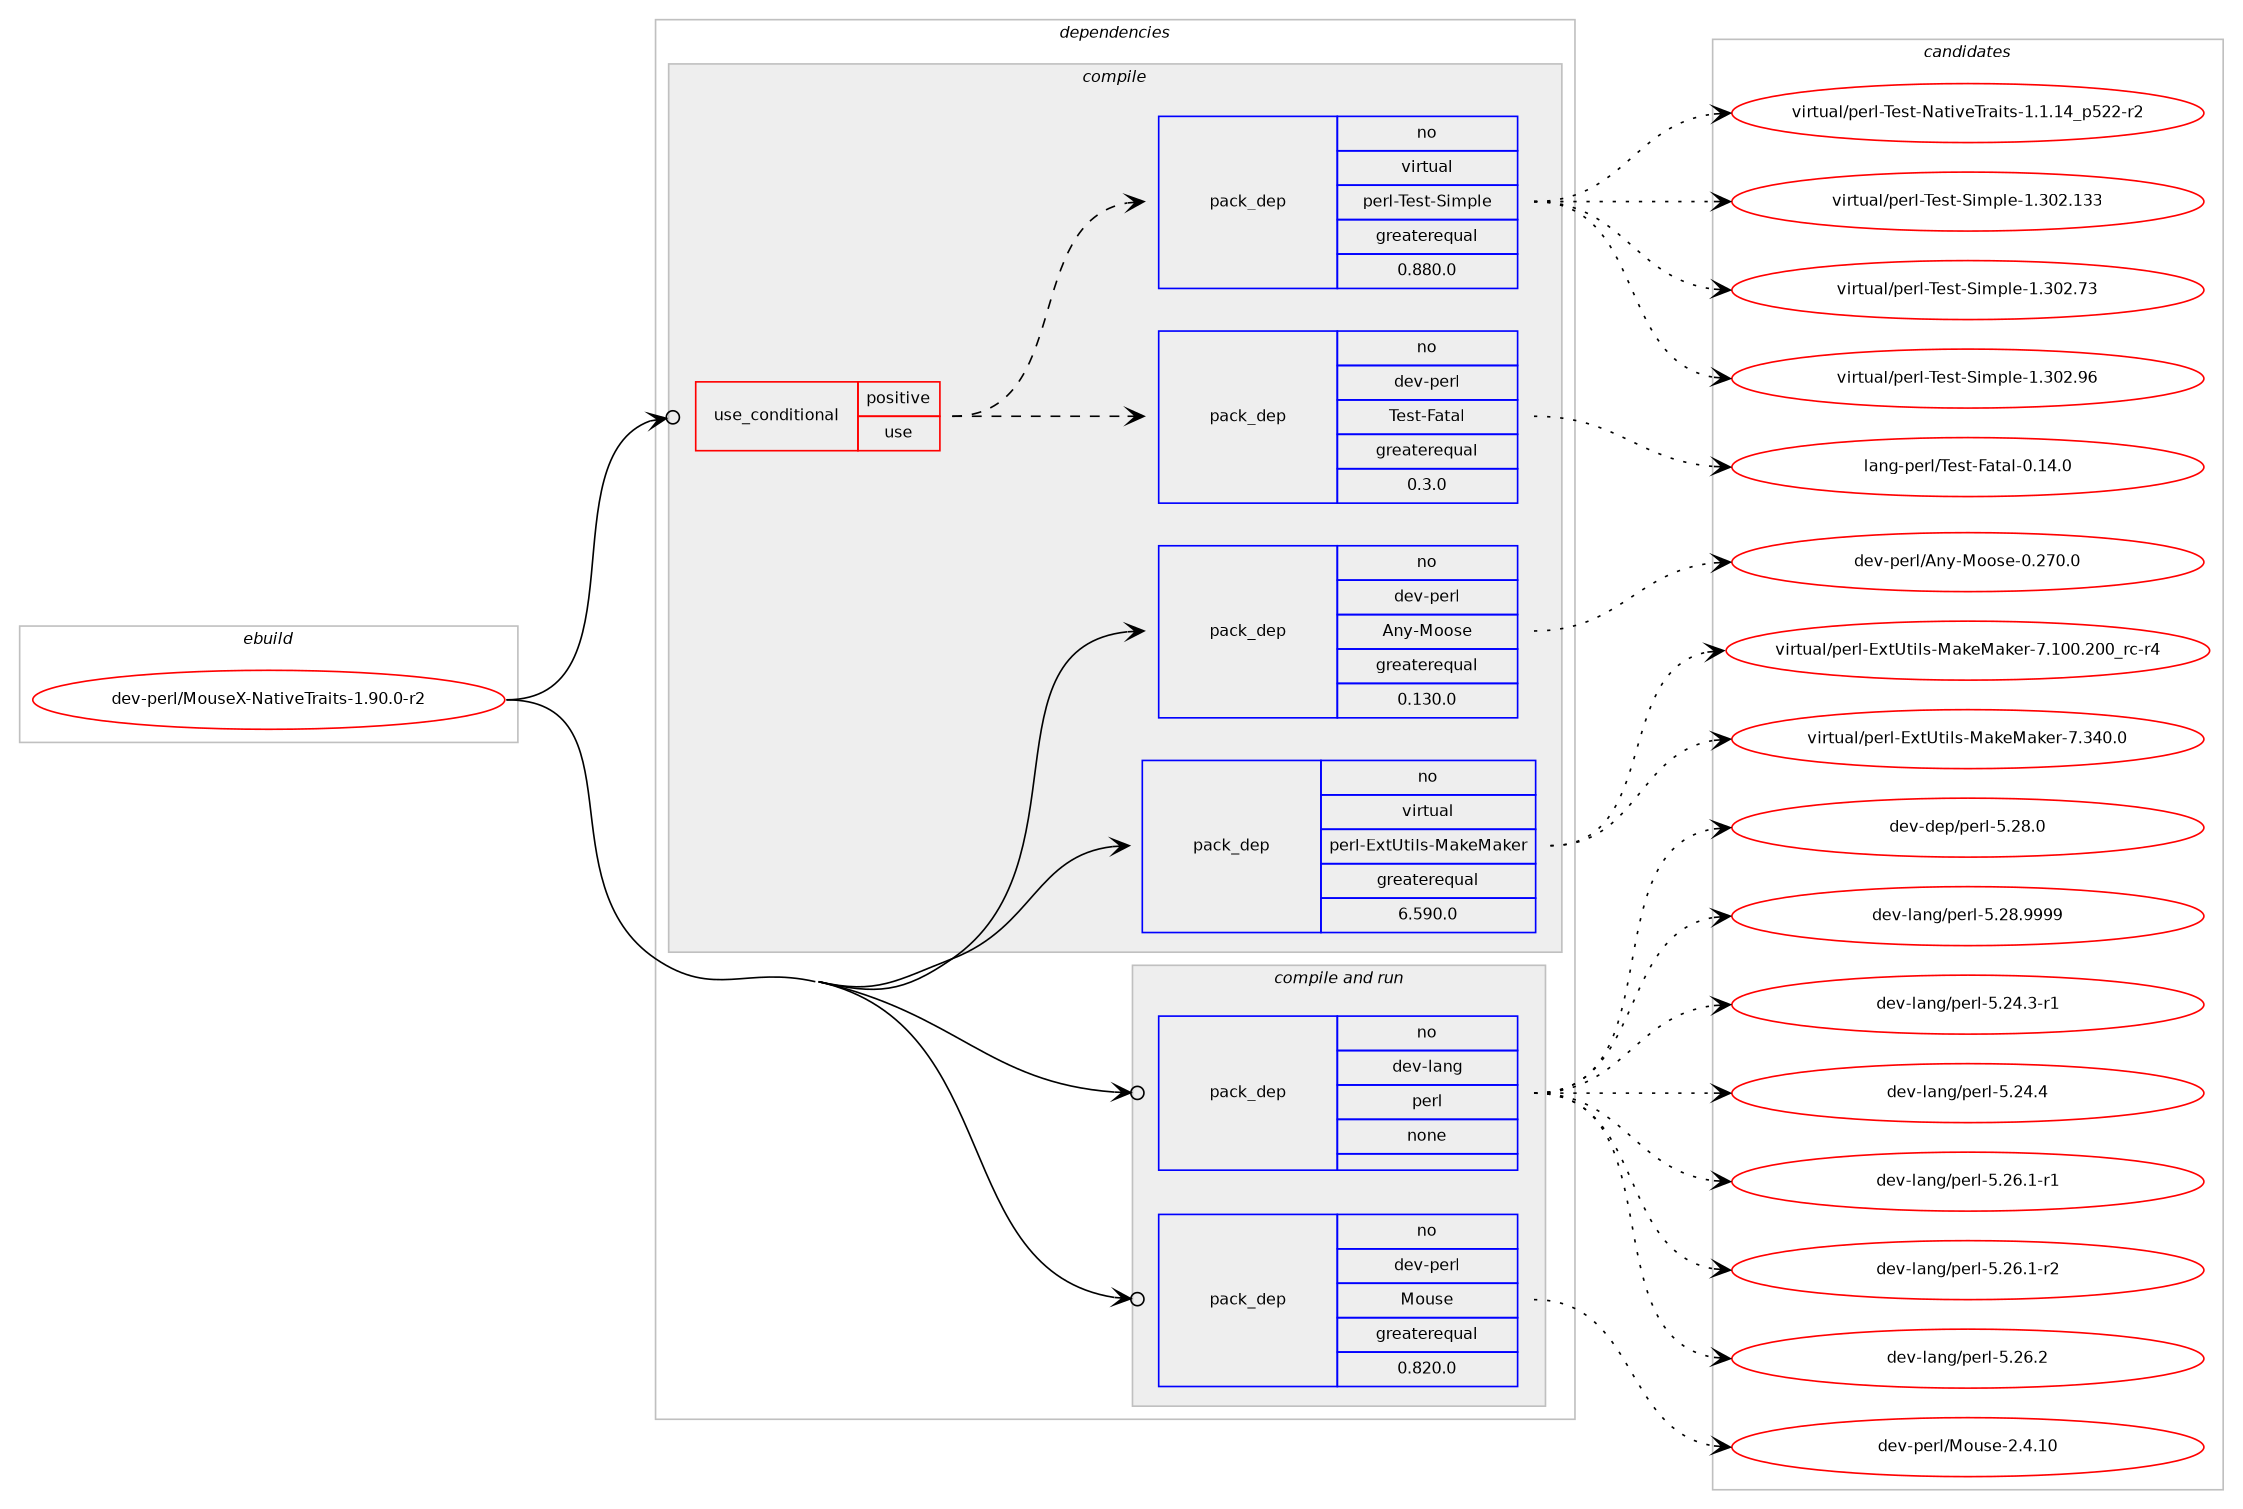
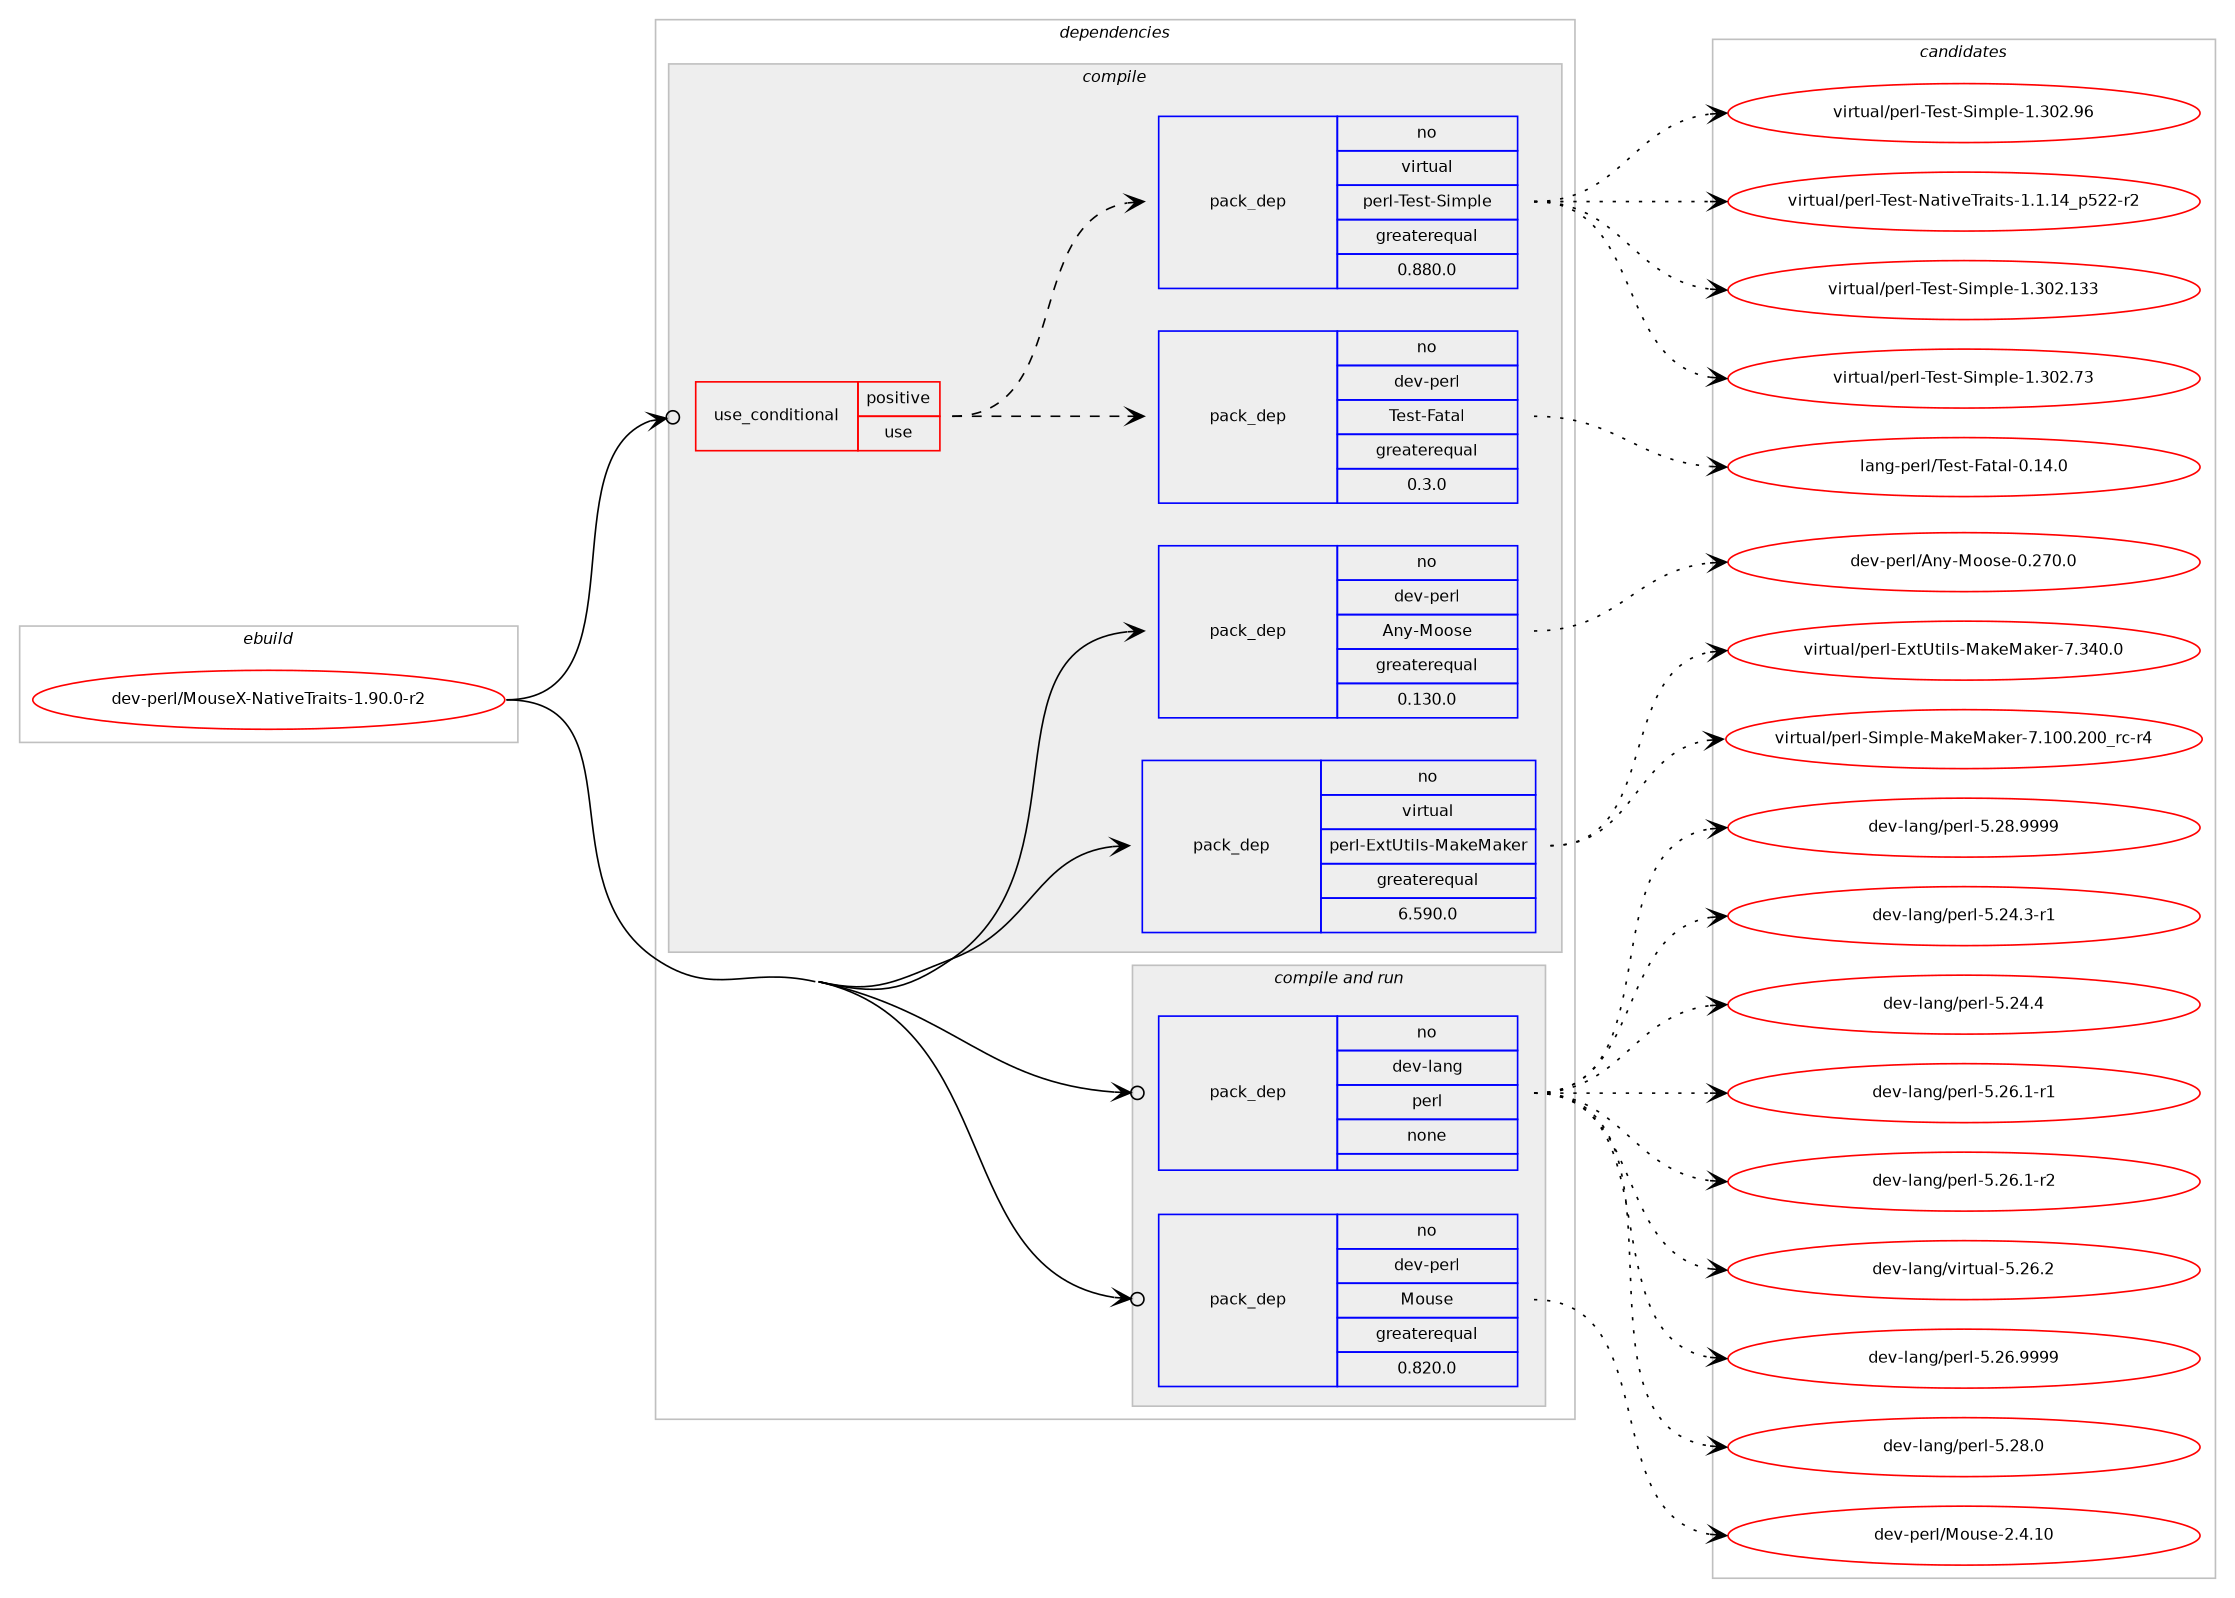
  digraph {
    compound=true
    concentrate=true
    fontname="DejaVu Sans"
    fontsize=10
    newrank=true
    rankdir=LR
    ranksep=1.5
    node [color=red fontname="DejaVu Sans" fontsize=10]
    edge [arrowhead=vee fontname="DejaVu Sans" headport=w style=dotted tailport=e weight=100]
    n1 [label="dev-perl/MouseX-NativeTraits-1.90.0-r2" width=4]
    n2 [color=blue label=<<TABLE BORDER="0" CELLBORDER="1" CELLSPACING="0" CELLPADDING="4" WIDTH="220"><TR><TD ROWSPAN="6" CELLPADDING="30">pack_dep</TD></TR><TR><TD WIDTH="110">no</TD></TR><TR><TD>dev-perl</TD></TR><TR><TD>Test-Fatal</TD></TR><TR><TD>greaterequal</TD></TR><TR><TD>0.3.0</TD></TR></TABLE>> shape=none]
    n3 [color=blue label=<<TABLE BORDER="0" CELLBORDER="1" CELLSPACING="0" CELLPADDING="4" WIDTH="220"><TR><TD ROWSPAN="6" CELLPADDING="30">pack_dep</TD></TR><TR><TD WIDTH="110">no</TD></TR><TR><TD>virtual</TD></TR><TR><TD>perl-Test-Simple</TD></TR><TR><TD>greaterequal</TD></TR><TR><TD>0.880.0</TD></TR></TABLE>> shape=none]
    n4 [label=<<TABLE BORDER="0" CELLBORDER="1" CELLSPACING="0" CELLPADDING="4"><TR><TD ROWSPAN="3" CELLPADDING="10">use_conditional</TD></TR><TR><TD>positive</TD></TR><TR><TD>use</TD></TR></TABLE>> shape=none]
    n5 [color=blue label=<<TABLE BORDER="0" CELLBORDER="1" CELLSPACING="0" CELLPADDING="4" WIDTH="220"><TR><TD ROWSPAN="6" CELLPADDING="30">pack_dep</TD></TR><TR><TD WIDTH="110">no</TD></TR><TR><TD>dev-perl</TD></TR><TR><TD>Any-Moose</TD></TR><TR><TD>greaterequal</TD></TR><TR><TD>0.130.0</TD></TR></TABLE>> shape=none]
    n6 [color=blue label=<<TABLE BORDER="0" CELLBORDER="1" CELLSPACING="0" CELLPADDING="4" WIDTH="220"><TR><TD ROWSPAN="6" CELLPADDING="30">pack_dep</TD></TR><TR><TD WIDTH="110">no</TD></TR><TR><TD>virtual</TD></TR><TR><TD>perl-ExtUtils-MakeMaker</TD></TR><TR><TD>greaterequal</TD></TR><TR><TD>6.590.0</TD></TR></TABLE>> shape=none]
    n7 [color=blue label=<<TABLE BORDER="0" CELLBORDER="1" CELLSPACING="0" CELLPADDING="4" WIDTH="220"><TR><TD ROWSPAN="6" CELLPADDING="30">pack_dep</TD></TR><TR><TD WIDTH="110">no</TD></TR><TR><TD>dev-lang</TD></TR><TR><TD>perl</TD></TR><TR><TD>none</TD></TR><TR><TD></TD></TR></TABLE>> shape=none]
    n8 [color=blue label=<<TABLE BORDER="0" CELLBORDER="1" CELLSPACING="0" CELLPADDING="4" WIDTH="220"><TR><TD ROWSPAN="6" CELLPADDING="30">pack_dep</TD></TR><TR><TD WIDTH="110">no</TD></TR><TR><TD>dev-perl</TD></TR><TR><TD>Mouse</TD></TR><TR><TD>greaterequal</TD></TR><TR><TD>0.820.0</TD></TR></TABLE>> shape=none]
    n9 [label="lang-perl/Test-Fatal-0.14.0" width=4]
    n10 [label="virtual/perl-Test-NativeTraits-1.1.14_p522-r2" width=4]
    n11 [label="virtual/perl-Test-Simple-1.302.133" width=4]
    n12 [label="virtual/perl-Test-Simple-1.302.73" width=4]
    n13 [label="virtual/perl-Test-Simple-1.302.96" width=4]
    n14 [label="dev-perl/Any-Moose-0.270.0" width=4]
-   n15 [label="virtual/perl-ExtUtils-MakeMaker-7.100.200_rc-r4" width=4]
+   n15 [label="virtual/perl-Simple-MakeMaker-7.100.200_rc-r4" width=4]
    n16 [label="virtual/perl-ExtUtils-MakeMaker-7.340.0" width=4]
    n17 [label="dev-lang/perl-5.24.3-r1" width=4]
    n18 [label="dev-lang/perl-5.24.4" width=4]
    n19 [label="dev-lang/perl-5.26.1-r1" width=4]
    n20 [label="dev-lang/perl-5.26.1-r2" width=4]
-   n21 [label="dev-lang/perl-5.26.2" width=4]
-   n23 [label="dev-dep/perl-5.28.0" width=4]
+   n21 [label="dev-lang/virtual-5.26.2" width=4]
+   n22 [label="dev-lang/perl-5.26.9999" width=4]
+   n23 [label="dev-lang/perl-5.28.0" width=4]
    n24 [label="dev-lang/perl-5.28.9999" width=4]
    n25 [label="dev-perl/Mouse-2.4.10" width=4]
    subgraph cluster_1 {
      color=gray
      label=<<i>ebuild</i>>
      rank=same
      n1
    }
    subgraph cluster_2 {
      color=gray
      label=<<i>dependencies</i>>
      subgraph cluster_3 {
        color=gray
        fillcolor="#eeeeee"
        label=<<i>compile</i>>
        style=filled
        subgraph sub_4 {
          color=gray
          fillcolor="#eeeeee"
          label=<<i>compile</i>>
          style=filled
          n4
          subgraph sub_5 {
            color=gray
            fillcolor="#eeeeee"
            label=<<i>compile</i>>
            style=filled
            n2
          }
          subgraph sub_6 {
            color=gray
            fillcolor="#eeeeee"
            label=<<i>compile</i>>
            style=filled
            n3
          }
        }
        subgraph sub_7 {
          color=gray
          fillcolor="#eeeeee"
          label=<<i>compile</i>>
          style=filled
          n5
        }
        subgraph sub_8 {
          color=gray
          fillcolor="#eeeeee"
          label=<<i>compile</i>>
          style=filled
          n6
        }
      }
      subgraph cluster_9 {
        color=gray
        fillcolor="#eeeeee"
        label=<<i>compile and run</i>>
        style=filled
        subgraph sub_10 {
          color=gray
          fillcolor="#eeeeee"
          label=<<i>compile and run</i>>
          style=filled
          n7
        }
        subgraph sub_11 {
          color=gray
          fillcolor="#eeeeee"
          label=<<i>compile and run</i>>
          style=filled
          n8
        }
      }
      subgraph cluster_12 {
        color=gray
        fillcolor="#eeeeee"
        label=<<i>run</i>>
        style=filled
      }
    }
    subgraph cluster_13 {
      color=gray
      label=<<i>candidates</i>>
      rank=same
      subgraph sub_14 {
        color=black
        label=<<i>candidates</i>>
        nodesep=1
        rank=same
        n9
      }
      subgraph sub_15 {
        color=black
        label=<<i>candidates</i>>
        nodesep=1
        rank=same
        n10
        n11
        n12
        n13
      }
      subgraph sub_16 {
        color=black
        label=<<i>candidates</i>>
        nodesep=1
        rank=same
        n14
      }
      subgraph sub_17 {
        color=black
        label=<<i>candidates</i>>
        nodesep=1
        rank=same
        n15
        n16
      }
      subgraph sub_18 {
        color=black
        label=<<i>candidates</i>>
        nodesep=1
        rank=same
        n17
        n18
        n19
        n20
        n21
+       n22
        n23
        n24
      }
      subgraph sub_19 {
        color=black
        label=<<i>candidates</i>>
        nodesep=1
        rank=same
        n25
      }
    }
    n1 -> n4 [arrowhead=odotvee style=solid weight=20]
    n1 -> n5 [style=solid weight=20]
    n1 -> n6 [style=solid weight=20]
    n1 -> n7 [arrowhead=odotvee style=solid weight=20]
    n1 -> n8 [arrowhead=odotvee style=solid weight=20]
    n2 -> n9
    n3 -> n10
    n3 -> n11
    n3 -> n12
    n3 -> n13
    n4 -> n2 [style=dashed weight=20]
    n4 -> n3 [style=dashed weight=20]
    n5 -> n14
    n6 -> n15
    n6 -> n16
    n7 -> n17
    n7 -> n18
    n7 -> n19
    n7 -> n20
    n7 -> n21
+   n7 -> n22
    n7 -> n23
    n7 -> n24
    n8 -> n25
  }
